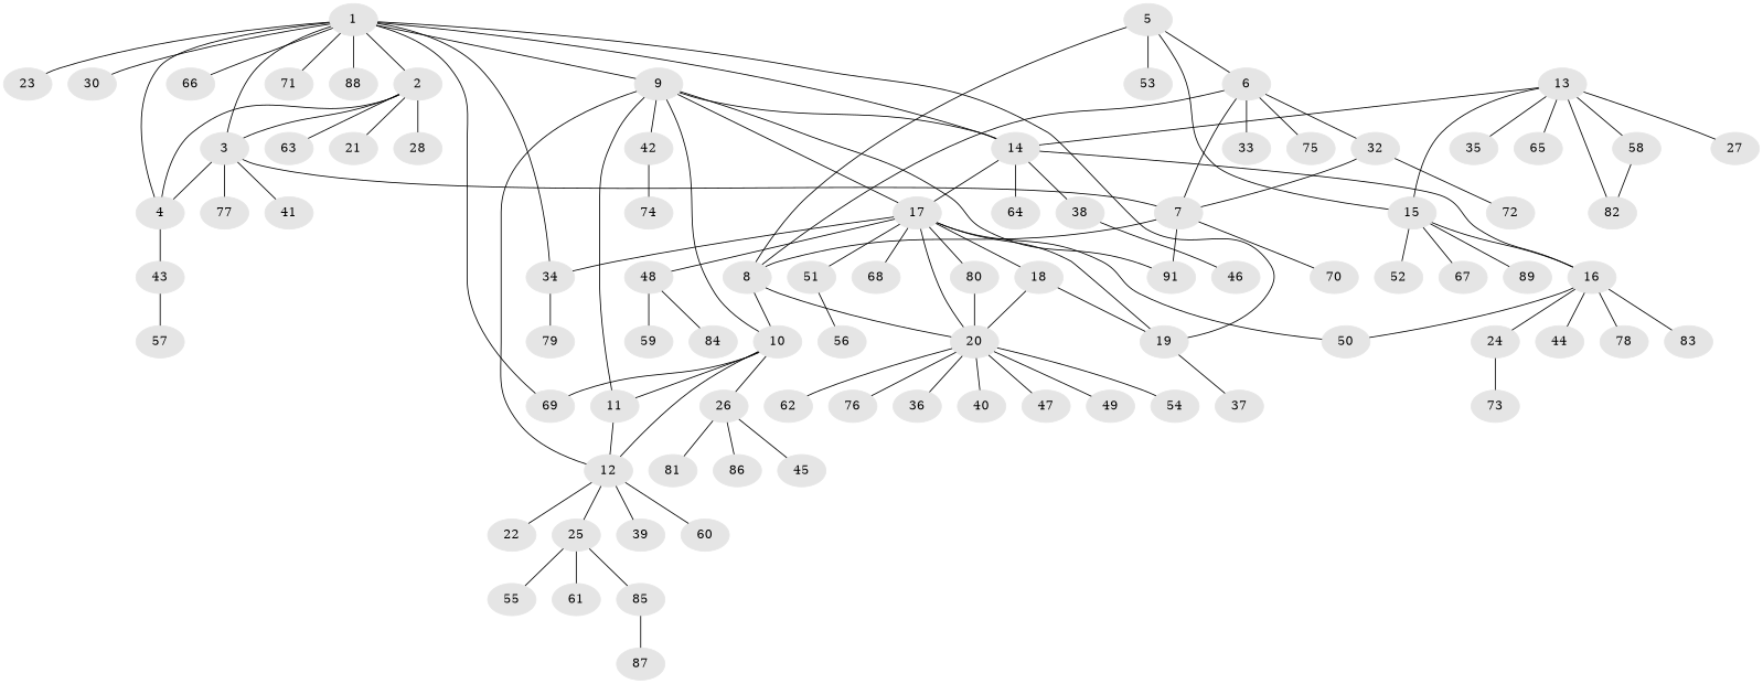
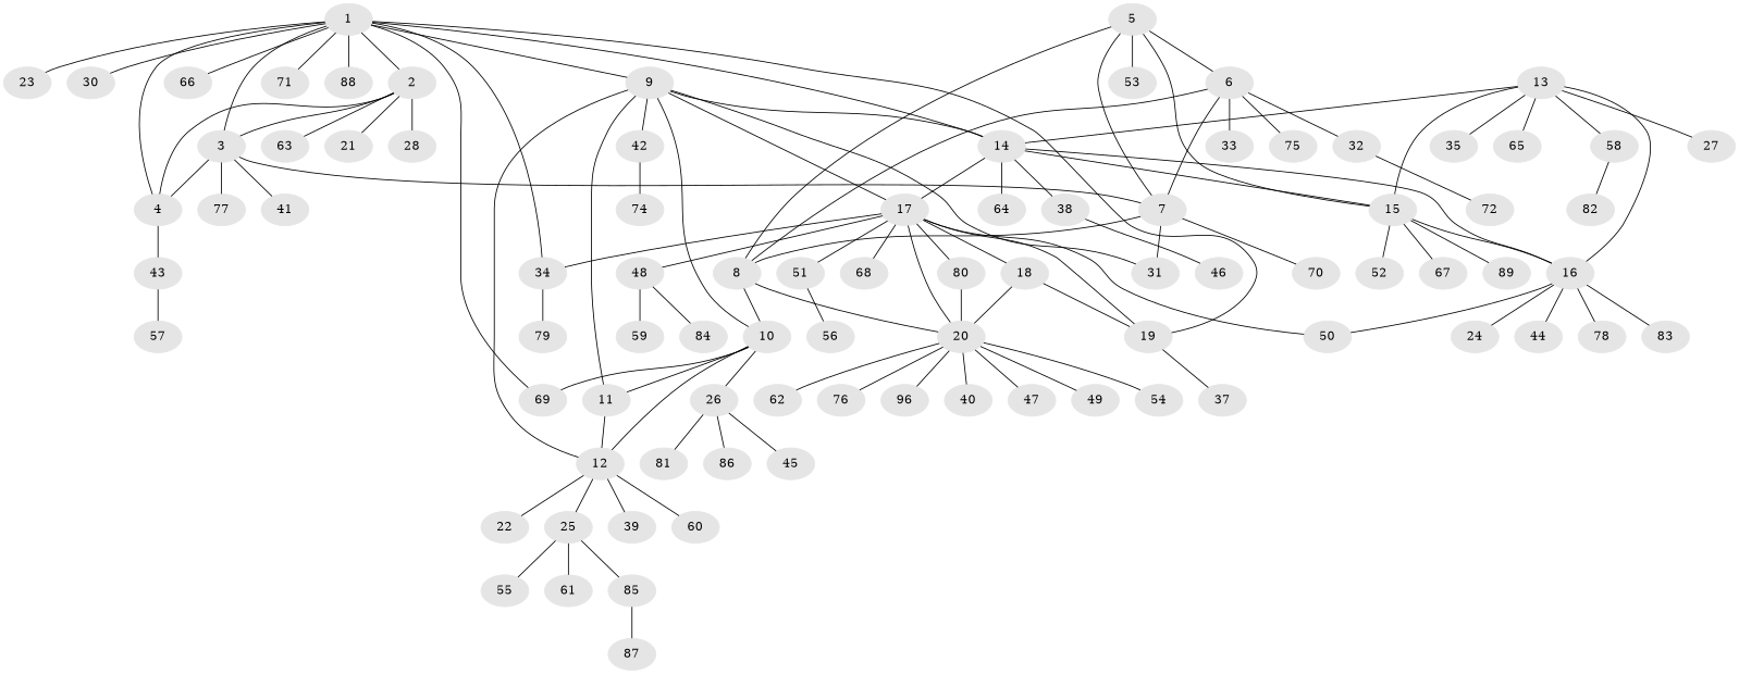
  graph {
    node [color=gray90 style=filled]
    1
    2
    3
    4
    9
    14
    19
    23
    30
    34
    66
    69
    71
    88
    21
    28
    63
    7
    41
    77
    43
-   31 [label=91]
+   31
    10
    11
    12
    17
    42
    15
    16
    38
    64
    37
    79
    8
    70
    57
    5
    6
    53
    32
    33
    75
    20
    52
    67
    89
    72
    26
-   36
+   36 [label=96]
    40
    47
    49
    54
    62
    76
    22
    25
    39
    60
    50
    18
    48
    51
    68
    80
    74
    45
    81
    86
    55
    61
    85
    13
    27
    35
    58
    65
    24
    44
    78
    83
    82
    46
-   73
    59
    84
    56
    87
    1 -- 2
    1 -- 3
    1 -- 4
    1 -- 9
    1 -- 14
    1 -- 19
    1 -- 23
    1 -- 30
    1 -- 34
    1 -- 66
    1 -- 69
    1 -- 71
    1 -- 88
    2 -- 3
    2 -- 4
    2 -- 21
    2 -- 28
    2 -- 63
    3 -- 4
    3 -- 7
    3 -- 41
    3 -- 77
    4 -- 43
    9 -- 14
    9 -- 31
    9 -- 10
    9 -- 11
    9 -- 12
    9 -- 17
    9 -- 42
    14 -- 17
+   14 -- 15
    14 -- 16
    14 -- 38
    14 -- 64
    19 -- 37
    34 -- 79
    7 -- 31
    7 -- 8
    7 -- 70
    43 -- 57
    10 -- 69
    10 -- 11
    10 -- 12
    10 -- 26
    11 -- 12
    12 -- 22
    12 -- 25
    12 -- 39
    12 -- 60
    17 -- 19
    17 -- 34
    17 -- 20
    17 -- 50
    17 -- 18
    17 -- 48
    17 -- 51
    17 -- 68
    17 -- 80
    42 -- 74
    15 -- 16
    15 -- 52
    15 -- 67
    15 -- 89
    16 -- 50
    16 -- 24
    16 -- 44
    16 -- 78
    16 -- 83
    38 -- 46
    8 -- 10
    8 -- 20
-   32 -- 7
+   5 -- 7
    5 -- 15
    5 -- 8
    5 -- 6
    5 -- 53
    6 -- 7
    6 -- 8
    6 -- 32
    6 -- 33
    6 -- 75
    32 -- 72
    20 -- 36
    20 -- 40
    20 -- 47
    20 -- 49
    20 -- 54
    20 -- 62
    20 -- 76
    26 -- 45
    26 -- 81
    26 -- 86
    25 -- 55
    25 -- 61
    25 -- 85
    18 -- 19
    18 -- 20
    48 -- 59
    48 -- 84
    51 -- 56
    80 -- 20
    85 -- 87
    13 -- 14
    13 -- 15
-   13 -- 82
+   13 -- 16
    13 -- 27
    13 -- 35
    13 -- 58
    13 -- 65
    58 -- 82
-   24 -- 73
  }
